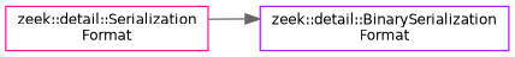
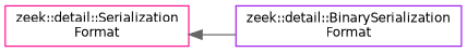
  digraph {
    rankdir=LR
    node [fillcolor=white fontname=Helvetica fontsize=10 shape=record style=filled]
    n1 [color=deeppink height=0.2 label="zeek::detail::Serialization\lFormat" width=0.4]
    n2 [color=purple height=0.2 label="zeek::detail::BinarySerialization\lFormat" width=0.4]
-   n2 -> n1 [color=gray40 dir=back fontname=Helvetica fontsize=10 labelfontname=Helvetica labelfontsize=10 style=solid]
+   n1 -> n2 [color=gray40 dir=back fontname=Helvetica fontsize=10 labelfontname=Helvetica labelfontsize=10 style=solid]
  }
